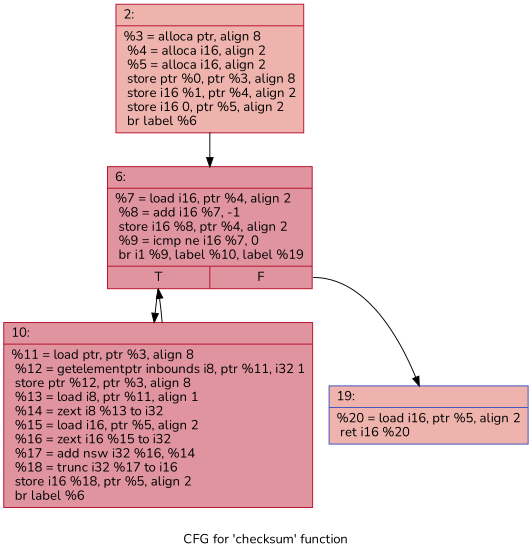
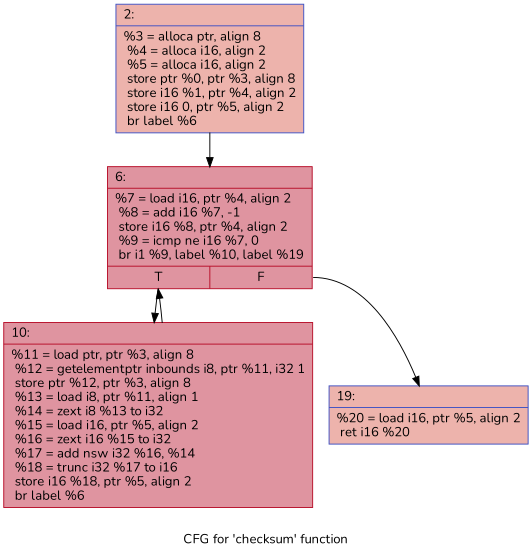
  digraph {
    label="CFG for 'checksum' function"
    fontname=Nunito
    node [color="#3d50c3ff" fillcolor="#d6524470" fontname=Nunito shape=record style=filled]
    edge [fontname=Nunito]
-   n1 [color="#b70d28ff" label="{2:\l|  %3 = alloca ptr, align 8\l  %4 = alloca i16, align 2\l  %5 = alloca i16, align 2\l  store ptr %0, ptr %3, align 8\l  store i16 %1, ptr %4, align 2\l  store i16 0, ptr %5, align 2\l  br label %6\l}"]
+   n1 [label="{2:\l|  %3 = alloca ptr, align 8\l  %4 = alloca i16, align 2\l  %5 = alloca i16, align 2\l  store ptr %0, ptr %3, align 8\l  store i16 %1, ptr %4, align 2\l  store i16 0, ptr %5, align 2\l  br label %6\l}"]
    n2 [color="#b70d28ff" fillcolor="#b70d2870" label="{6:\l|  %7 = load i16, ptr %4, align 2\l  %8 = add i16 %7, -1\l  store i16 %8, ptr %4, align 2\l  %9 = icmp ne i16 %7, 0\l  br i1 %9, label %10, label %19\l|{<s0>T|<s1>F}}"]
    n3 [color="#b70d28ff" fillcolor="#b70d2870" label="{10:\l|  %11 = load ptr, ptr %3, align 8\l  %12 = getelementptr inbounds i8, ptr %11, i32 1\l  store ptr %12, ptr %3, align 8\l  %13 = load i8, ptr %11, align 1\l  %14 = zext i8 %13 to i32\l  %15 = load i16, ptr %5, align 2\l  %16 = zext i16 %15 to i32\l  %17 = add nsw i32 %16, %14\l  %18 = trunc i32 %17 to i16\l  store i16 %18, ptr %5, align 2\l  br label %6\l}"]
    n4 [label="{19:\l|  %20 = load i16, ptr %5, align 2\l  ret i16 %20\l}"]
    n1 -> n2
    n2 -> n3 [tailport=s0]
    n2 -> n4 [tailport=s1]
    n3 -> n2
  }
